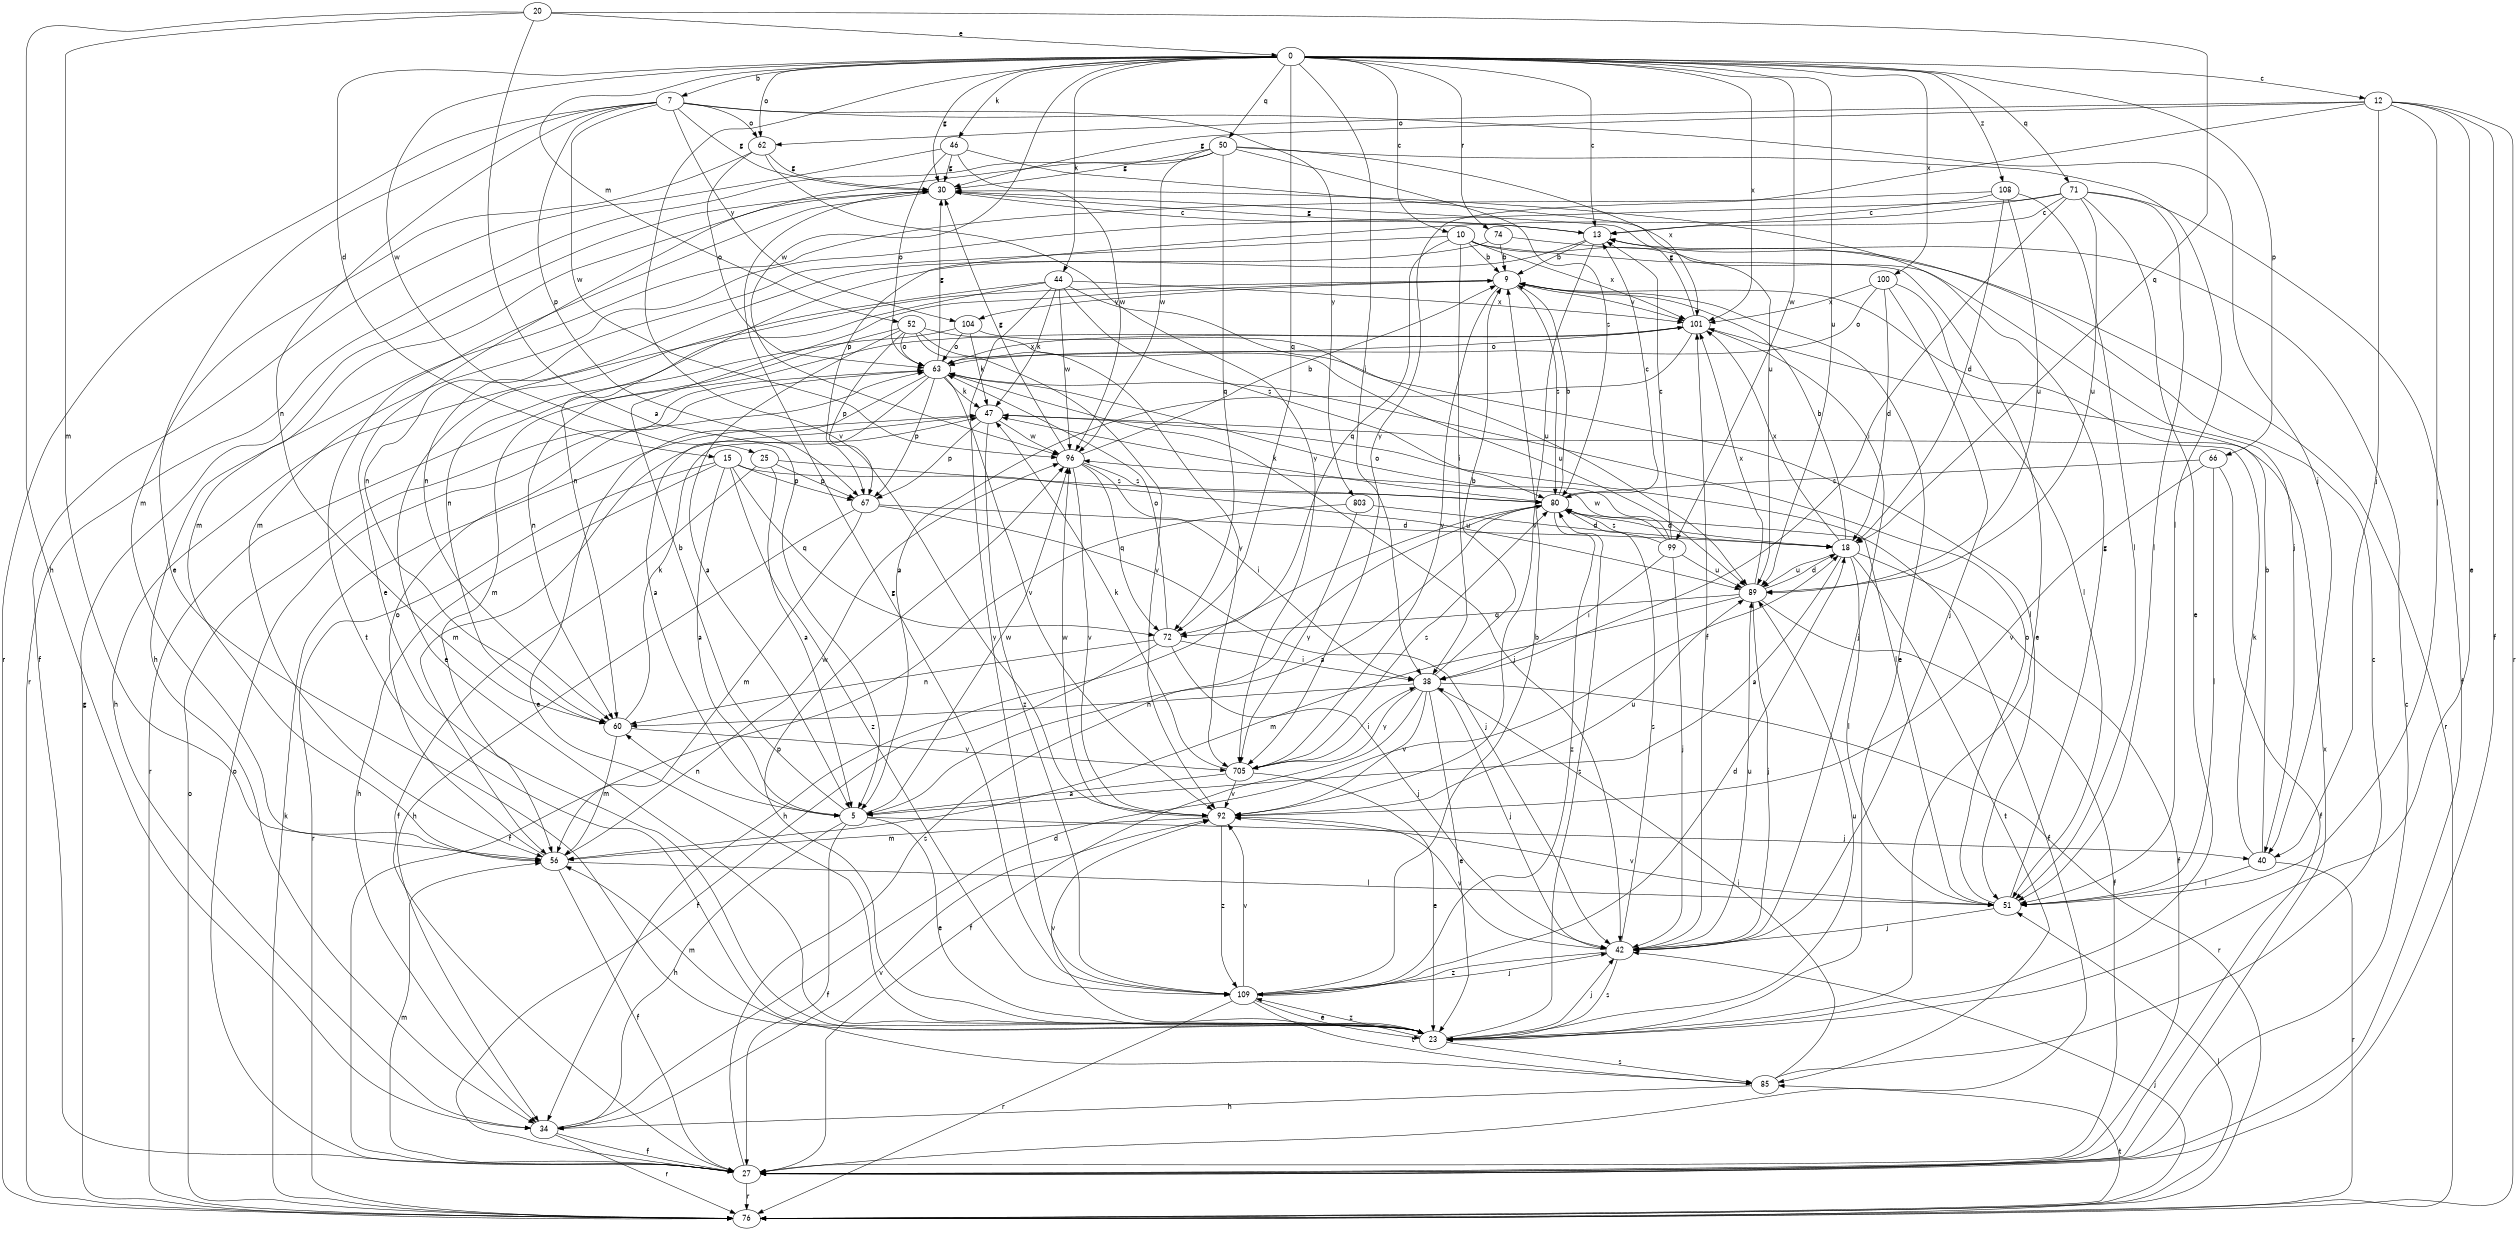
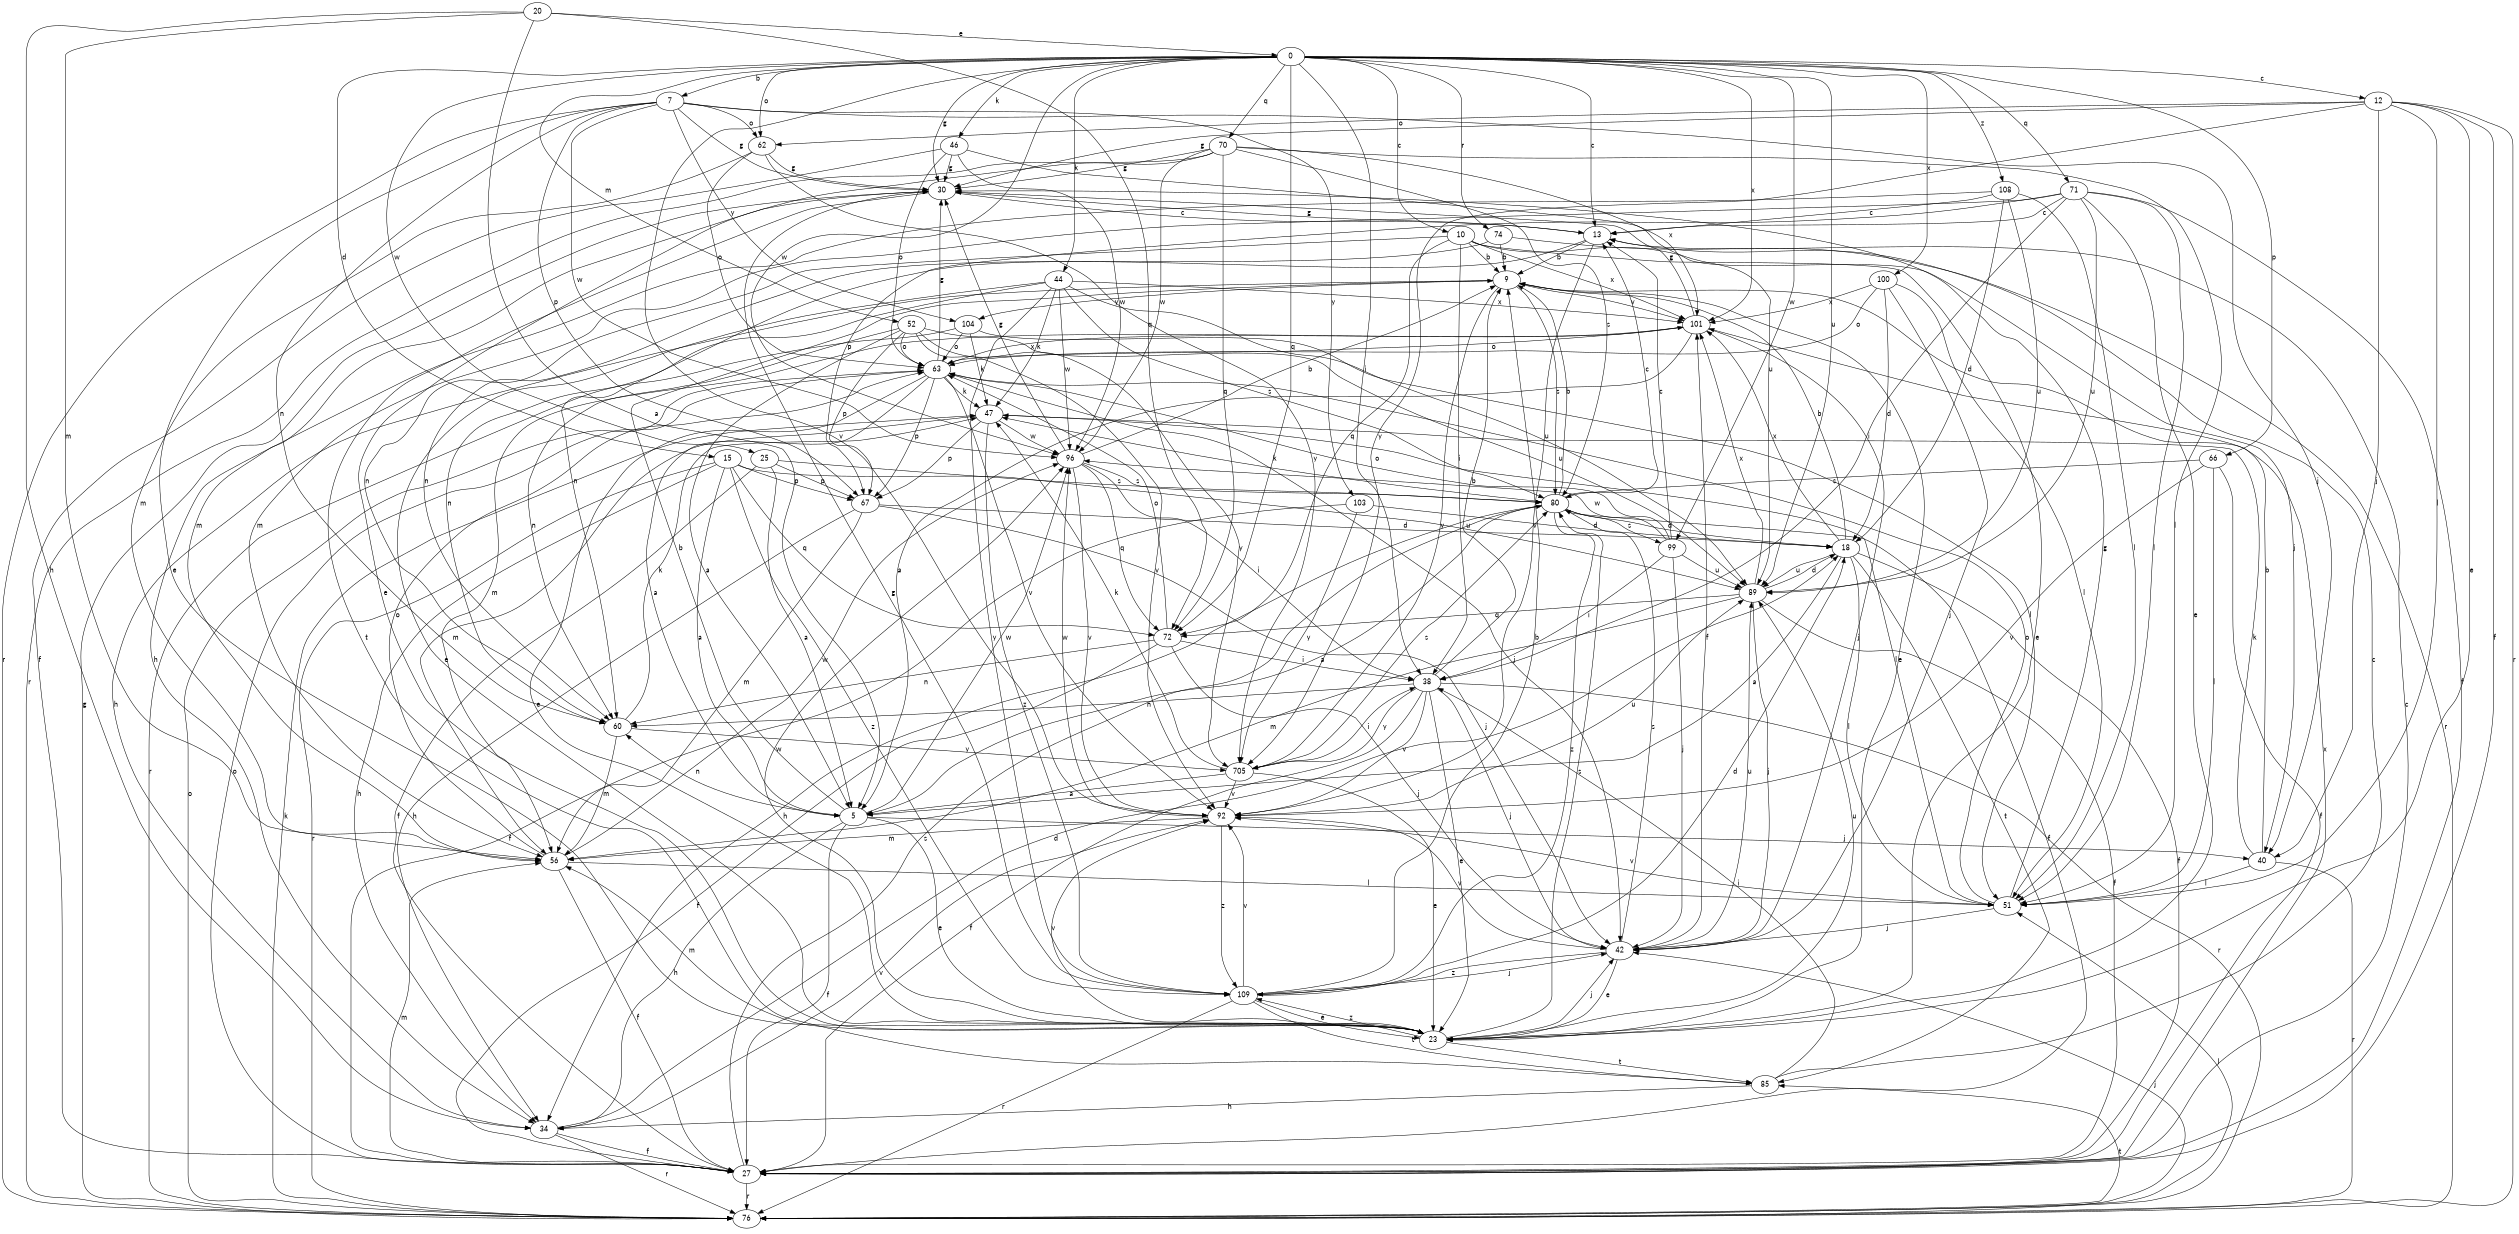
  strict digraph {
    fontname=Lato
    node [fontname=Lato]
    edge [fontname=Lato]
    0
    7
    10
    12
    13
    15
    30
    38
    44
    46
    52
    62
    66
-   70 [label=50]
+   70
    71
    72
    74
    89
    92
    n20 [label=99]
    n21 [label=25]
    96
    100
    101
    108
    23
    40
    60
    67
    76
-   103 [label=803]
+   103
    104
    9
    27
    n35 [label=705]
    51
    5
    34
    109
    20
    56
    85
    42
    80
    47
    63
    18
    0 -> 7 [label=b]
    0 -> 10 [label=c]
    0 -> 12 [label=c]
    0 -> 13 [label=c]
    0 -> 15 [label=d]
    0 -> 30 [label=g]
    0 -> 38 [label=i]
    0 -> 44 [label=k]
    0 -> 46 [label=k]
    0 -> 52 [label=m]
    0 -> 62 [label=o]
    0 -> 66 [label=p]
    0 -> 70 [label=q]
    0 -> 71 [label=q]
    0 -> 72 [label=q]
    0 -> 74 [label=r]
    0 -> 89 [label=u]
    0 -> 92 [label=v]
    0 -> n20 [label=w]
    0 -> n21 [label=w]
    0 -> 96 [label=w]
    0 -> 100 [label=x]
    0 -> 101 [label=x]
    0 -> 108 [label=z]
    7 -> 30 [label=g]
    7 -> 62 [label=o]
    7 -> 96 [label=w]
    7 -> 23 [label=e]
    7 -> 40 [label=j]
    7 -> 60 [label=n]
    7 -> 67 [label=p]
    7 -> 76 [label=r]
    7 -> 103 [label=y]
    7 -> 104 [label=y]
    10 -> 38 [label=i]
    10 -> 72 [label=q]
    10 -> 101 [label=x]
    10 -> 23 [label=e]
    10 -> 40 [label=j]
    10 -> 60 [label=n]
    10 -> 9 [label=b]
    12 -> 30 [label=g]
    12 -> 62 [label=o]
    12 -> 23 [label=e]
    12 -> 40 [label=j]
    12 -> 76 [label=r]
    12 -> 27 [label=f]
    12 -> n35 [label=y]
    12 -> 51 [label=l]
    13 -> 30 [label=g]
    13 -> 92 [label=v]
    13 -> 60 [label=n]
    13 -> 9 [label=b]
    15 -> 72 [label=q]
    15 -> 89 [label=u]
    15 -> 67 [label=p]
    15 -> 76 [label=r]
    15 -> 5 [label=a]
    15 -> 34 [label=h]
    15 -> 109 [label=z]
    30 -> 13 [label=c]
    30 -> 56 [label=m]
    30 -> 85 [label=t]
    38 -> 92 [label=v]
    38 -> 23 [label=e]
    38 -> 60 [label=n]
    38 -> 76 [label=r]
    38 -> 9 [label=b]
    38 -> 27 [label=f]
    38 -> n35 [label=y]
    38 -> 42 [label=j]
    44 -> 89 [label=u]
    44 -> 96 [label=w]
    44 -> 101 [label=x]
    44 -> 23 [label=e]
    44 -> 60 [label=n]
    44 -> 109 [label=y]
    44 -> 80 [label=s]
    44 -> 47 [label=k]
    46 -> 30 [label=g]
    46 -> 89 [label=u]
    46 -> 96 [label=w]
    46 -> 27 [label=f]
    46 -> 63 [label=o]
    52 -> 89 [label=u]
    52 -> 92 [label=v]
    52 -> 60 [label=n]
    52 -> 67 [label=p]
    52 -> n35 [label=y]
    52 -> 5 [label=a]
    52 -> 63 [label=o]
    62 -> 30 [label=g]
    62 -> n35 [label=y]
    62 -> 56 [label=m]
    62 -> 63 [label=o]
    66 -> 92 [label=v]
    66 -> 27 [label=f]
    66 -> 51 [label=l]
    66 -> 80 [label=s]
    70 -> 30 [label=g]
    70 -> 72 [label=q]
    70 -> 96 [label=w]
    70 -> 101 [label=x]
    70 -> 23 [label=e]
    70 -> 76 [label=r]
    70 -> 51 [label=l]
    70 -> 80 [label=s]
    71 -> 13 [label=c]
    71 -> 38 [label=i]
    71 -> 89 [label=u]
    71 -> 23 [label=e]
    71 -> 67 [label=p]
    71 -> 27 [label=f]
    71 -> 51 [label=l]
    71 -> 56 [label=m]
    72 -> 38 [label=i]
    72 -> 60 [label=n]
    72 -> 27 [label=f]
    72 -> 42 [label=j]
    72 -> 63 [label=o]
    74 -> 60 [label=n]
    74 -> 76 [label=r]
    74 -> 9 [label=b]
    89 -> 72 [label=q]
    89 -> 101 [label=x]
    89 -> 27 [label=f]
    89 -> 56 [label=m]
    89 -> 42 [label=j]
    89 -> 18 [label=d]
    92 -> 89 [label=u]
    92 -> 96 [label=w]
    92 -> 109 [label=z]
    92 -> 56 [label=m]
    n20 -> 13 [label=c]
    n20 -> 38 [label=i]
    n20 -> 89 [label=u]
    n20 -> 96 [label=w]
    n20 -> 42 [label=j]
-   n20 -> 80 [label=s]
+   80 -> n20 [label=s]
    n20 -> 63 [label=o]
    n21 -> 67 [label=p]
    n21 -> 27 [label=f]
    n21 -> 5 [label=a]
    n21 -> 80 [label=s]
    96 -> 30 [label=g]
    96 -> 38 [label=i]
    96 -> 72 [label=q]
    96 -> 92 [label=v]
    96 -> 9 [label=b]
    96 -> 80 [label=s]
    100 -> 101 [label=x]
    100 -> 51 [label=l]
    100 -> 42 [label=j]
    100 -> 63 [label=o]
    100 -> 18 [label=d]
    101 -> 30 [label=g]
    101 -> 5 [label=a]
    101 -> 56 [label=m]
    101 -> 42 [label=j]
    101 -> 63 [label=o]
    108 -> 13 [label=c]
    108 -> 89 [label=u]
    108 -> 51 [label=l]
    108 -> 34 [label=h]
    108 -> 18 [label=d]
    23 -> 89 [label=u]
    23 -> 92 [label=v]
-   23 -> 96 [label=p]
+   23 -> 96 [label=w]
    23 -> 109 [label=z]
    23 -> 56 [label=m]
-   23 -> 85 [label=s]
+   23 -> 85 [label=t]
    23 -> 42 [label=j]
    23 -> 80 [label=s]
    40 -> 76 [label=r]
    40 -> 9 [label=b]
    40 -> 51 [label=l]
    40 -> 47 [label=k]
    60 -> n35 [label=y]
    60 -> 56 [label=m]
    60 -> 47 [label=k]
    67 -> 34 [label=h]
    67 -> 56 [label=m]
    67 -> 42 [label=j]
    67 -> 18 [label=d]
    76 -> 30 [label=g]
    76 -> 51 [label=l]
    76 -> 85 [label=t]
    76 -> 42 [label=j]
    76 -> 47 [label=k]
    76 -> 63 [label=o]
    103 -> 27 [label=f]
    103 -> n35 [label=y]
    103 -> 18 [label=d]
    104 -> 76 [label=r]
    104 -> 51 [label=l]
    104 -> 47 [label=k]
    104 -> 63 [label=o]
    9 -> 101 [label=v]
    9 -> 23 [label=e]
    9 -> 104 [label=y]
    9 -> n35 [label=y]
    9 -> 34 [label=h]
    9 -> 80 [label=s]
    27 -> 13 [label=c]
    27 -> 101 [label=x]
    27 -> 76 [label=r]
    27 -> 56 [label=m]
    27 -> 80 [label=s]
    27 -> 63 [label=o]
    n35 -> 38 [label=i]
    n35 -> 92 [label=v]
    n35 -> 23 [label=e]
    n35 -> 5 [label=a]
    n35 -> 80 [label=s]
    n35 -> 47 [label=k]
    51 -> 30 [label=g]
    51 -> 92 [label=v]
    51 -> 42 [label=j]
    51 -> 63 [label=o]
    5 -> 96 [label=w]
    5 -> 23 [label=e]
    5 -> 40 [label=j]
    5 -> 60 [label=n]
    5 -> 9 [label=b]
    5 -> 27 [label=f]
    5 -> 34 [label=h]
    34 -> 92 [label=v]
    34 -> 76 [label=r]
    34 -> 27 [label=f]
    34 -> 18 [label=d]
    109 -> 30 [label=g]
    109 -> 92 [label=v]
    109 -> 23 [label=e]
    109 -> 76 [label=r]
    109 -> 9 [label=b]
    109 -> 85 [label=t]
    109 -> 42 [label=j]
    109 -> 18 [label=d]
    20 -> 0 [label=e]
-   20 -> 18 [label=q]
+   20 -> 72 [label=q]
    20 -> 5 [label=a]
    20 -> 34 [label=h]
    20 -> 56 [label=m]
    56 -> 96 [label=w]
    56 -> 27 [label=f]
    56 -> 51 [label=l]
    56 -> 63 [label=o]
    85 -> 13 [label=c]
    85 -> 38 [label=i]
    85 -> 34 [label=h]
    42 -> 89 [label=u]
    42 -> 92 [label=v]
    42 -> 101 [label=f]
-   42 -> 23 [label=s]
+   42 -> 23 [label=e]
    42 -> 109 [label=z]
    42 -> 80 [label=s]
    80 -> 13 [label=c]
    80 -> 9 [label=b]
    80 -> 27 [label=f]
    80 -> 5 [label=a]
    80 -> 34 [label=h]
    80 -> 109 [label=z]
    80 -> 47 [label=k]
    80 -> 18 [label=d]
    47 -> 96 [label=w]
    47 -> 67 [label=p]
    47 -> 51 [label=l]
    47 -> 109 [label=z]
    47 -> 56 [label=m]
    63 -> 30 [label=g]
    63 -> 92 [label=v]
    63 -> 101 [label=x]
    63 -> 23 [label=e]
    63 -> 67 [label=p]
    63 -> 5 [label=a]
    63 -> 42 [label=j]
    63 -> 47 [label=k]
    18 -> 89 [label=u]
    18 -> 101 [label=x]
    18 -> 9 [label=b]
    18 -> 27 [label=f]
    18 -> 51 [label=l]
    18 -> 5 [label=a]
    18 -> 85 [label=t]
  }
